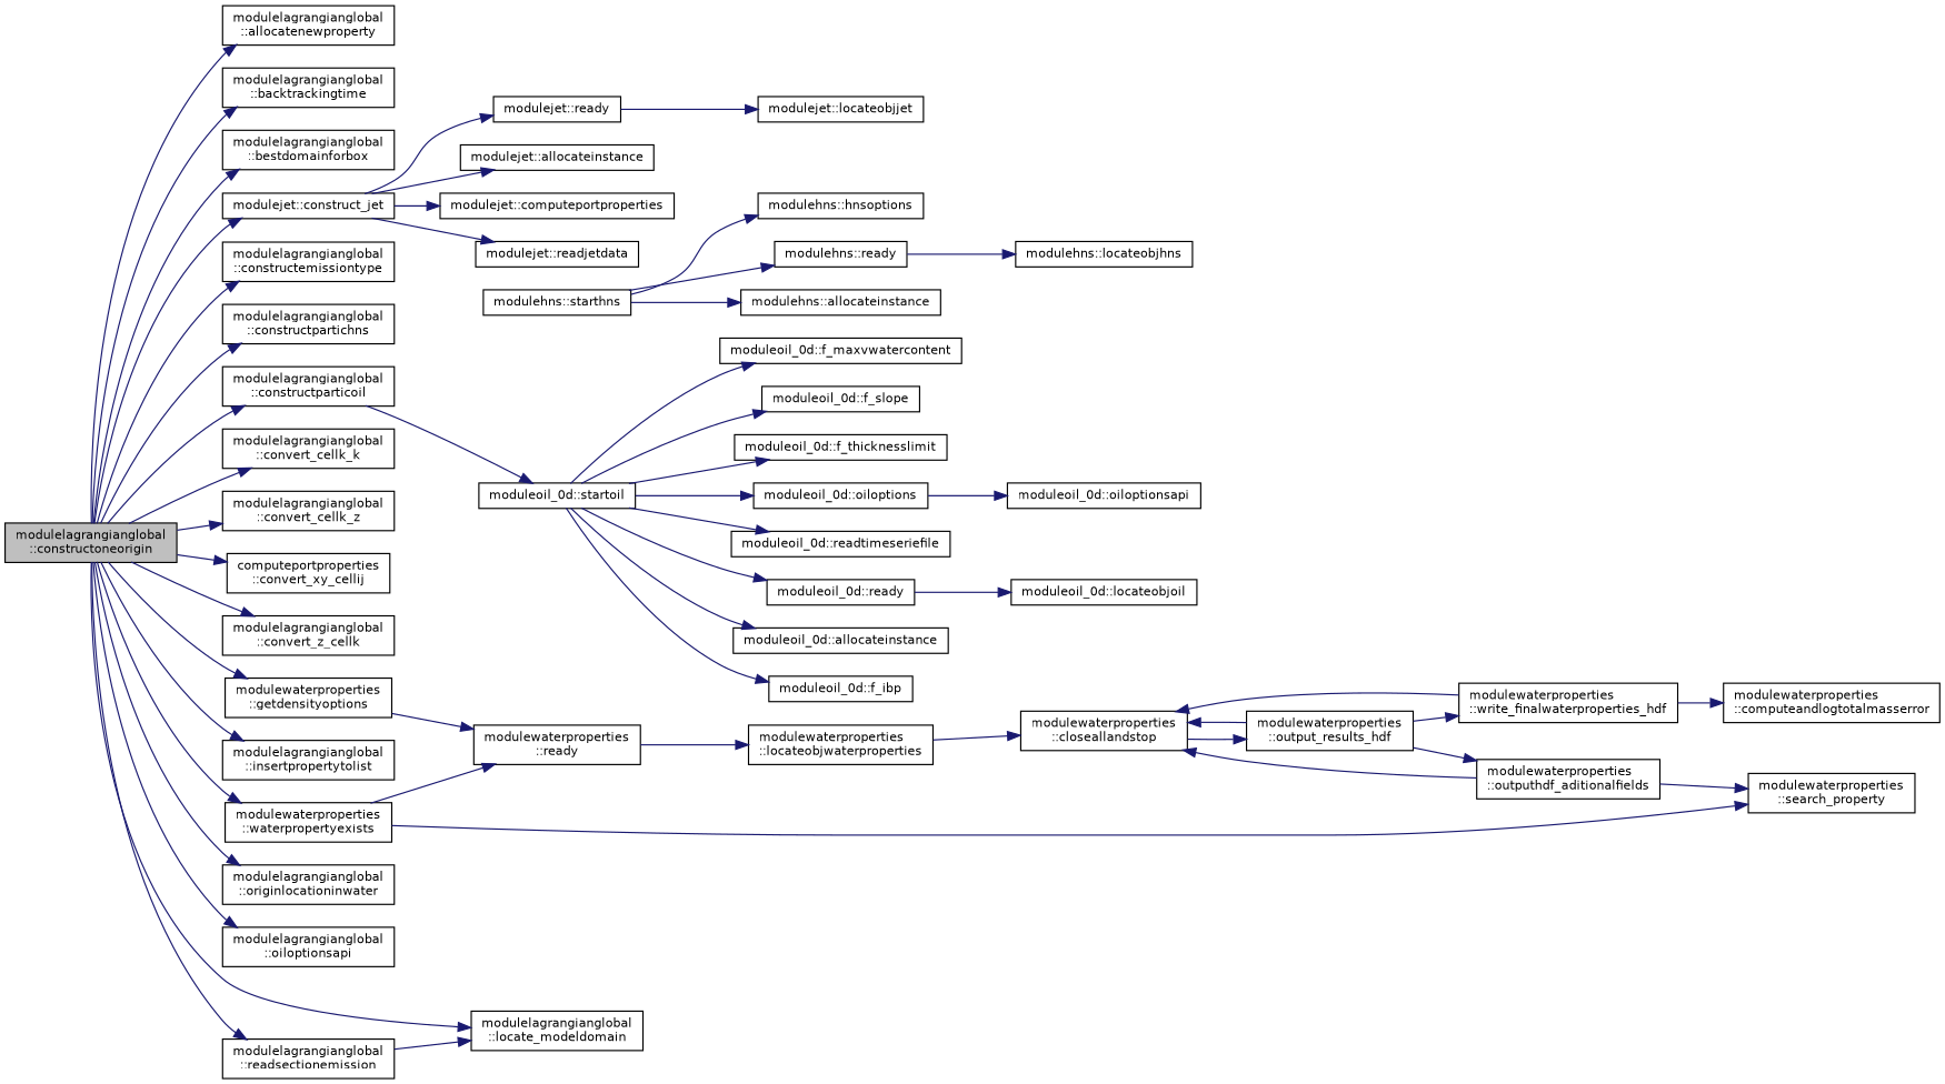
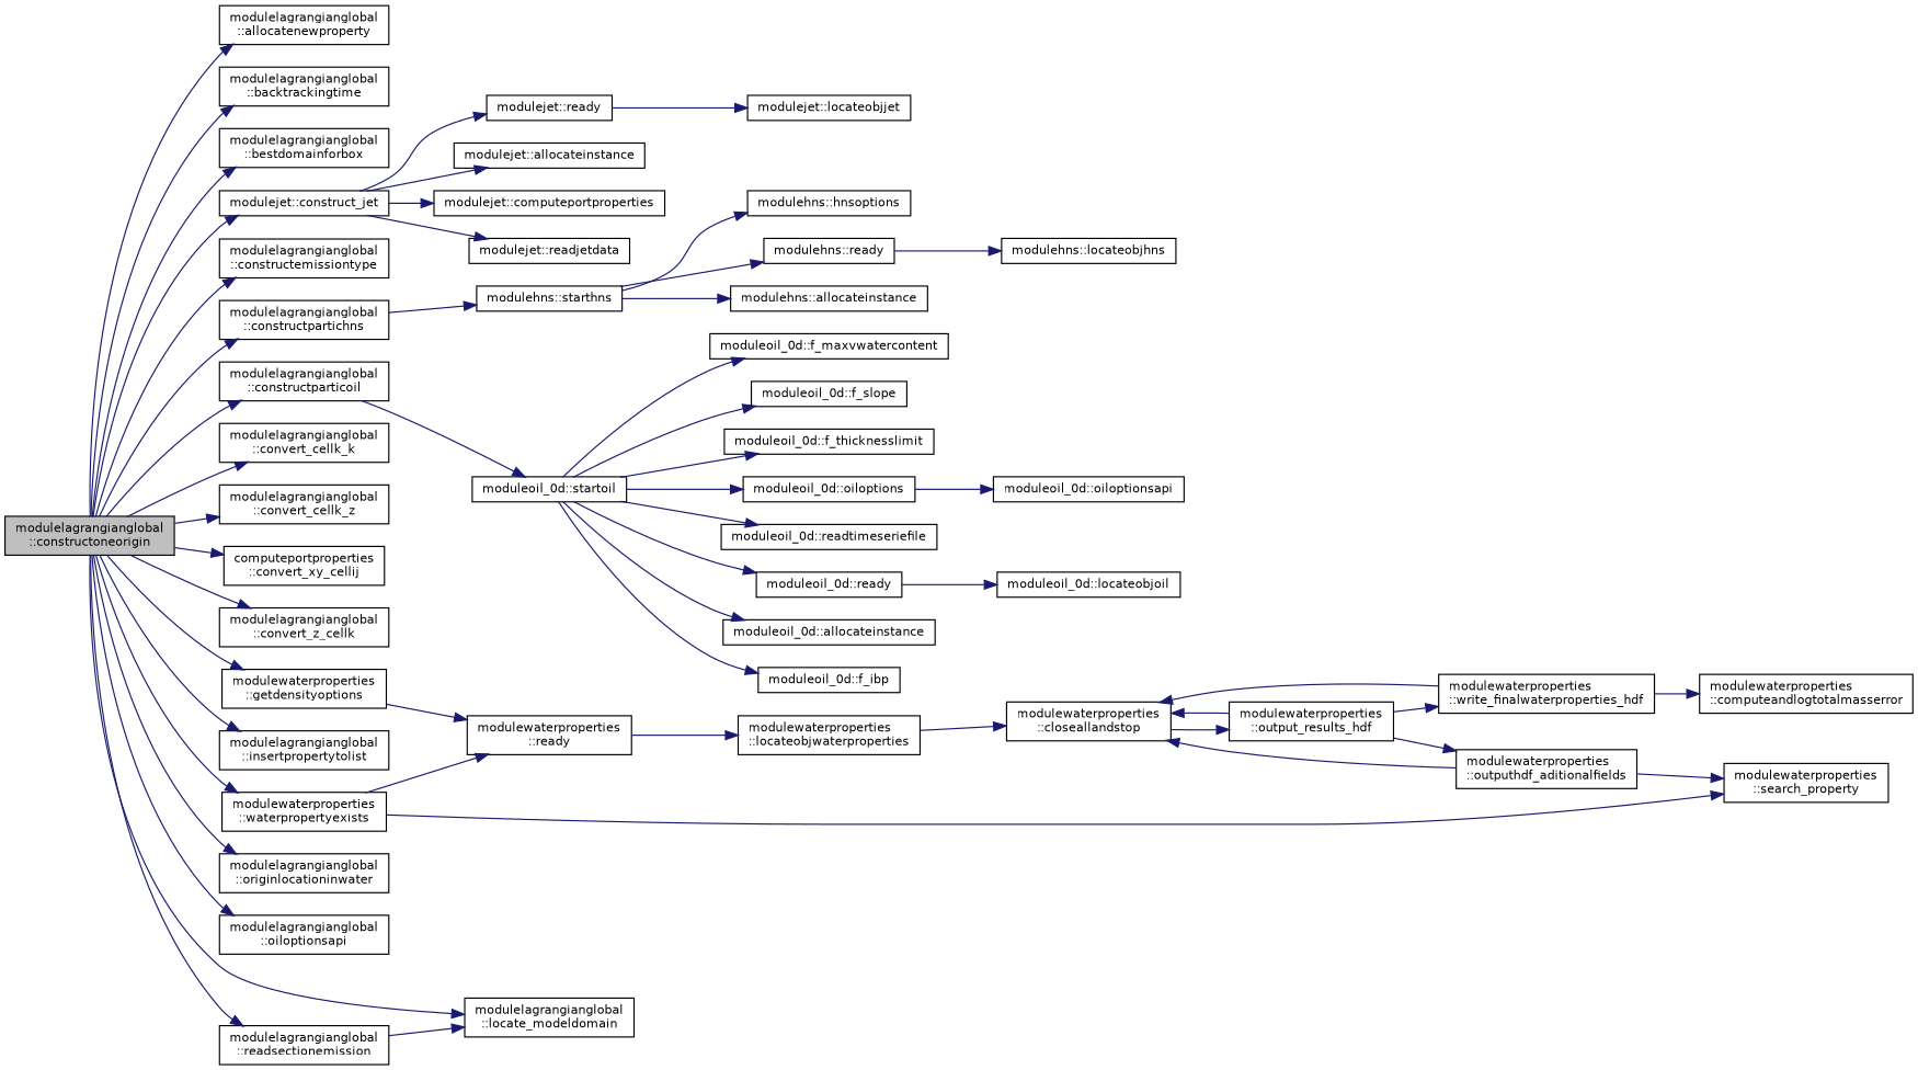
  digraph {
    rankdir=LR
    node [color=black fillcolor=white fontname=Helvetica fontsize=10 shape=record style=filled]
    edge [color=midnightblue fontname=Helvetica fontsize=10 labelfontname=Helvetica labelfontsize=10 style=solid]
    n1 [fillcolor=grey75 fontcolor=black height=0.2 label="modulelagrangianglobal\l::constructoneorigin" width=0.4]
    n2 [height=0.2 label="modulelagrangianglobal\l::allocatenewproperty" width=0.4]
    n3 [height=0.2 label="modulelagrangianglobal\l::backtrackingtime" width=0.4]
    n4 [height=0.2 label="modulelagrangianglobal\l::bestdomainforbox" width=0.4]
    n5 [height=0.2 label="modulejet::construct_jet" width=0.4]
    n6 [height=0.2 label="modulelagrangianglobal\l::constructemissiontype" width=0.4]
    n7 [height=0.2 label="modulelagrangianglobal\l::constructpartichns" width=0.4]
    n8 [height=0.2 label="modulelagrangianglobal\l::constructparticoil" width=0.4]
    n9 [height=0.2 label="modulelagrangianglobal\l::convert_cellk_k" width=0.4]
    n10 [height=0.2 label="modulelagrangianglobal\l::convert_cellk_z" width=0.4]
    n11 [height=0.2 label="computeportproperties\l::convert_xy_cellij" width=0.4]
    n12 [height=0.2 label="modulelagrangianglobal\l::convert_z_cellk" width=0.4]
    n13 [height=0.2 label="modulewaterproperties\l::getdensityoptions" width=0.4]
    n14 [height=0.2 label="modulelagrangianglobal\l::insertpropertytolist" width=0.4]
    n15 [height=0.2 label="modulelagrangianglobal\l::locate_modeldomain" width=0.4]
    n16 [height=0.2 label="modulelagrangianglobal\l::originlocationinwater" width=0.4]
    n17 [height=0.2 label="modulelagrangianglobal\l::oiloptionsapi" width=0.4]
    n18 [height=0.2 label="modulelagrangianglobal\l::readsectionemission" width=0.4]
    n19 [height=0.2 label="modulewaterproperties\l::waterpropertyexists" width=0.4]
    n20 [height=0.2 label="modulejet::allocateinstance" width=0.4]
    n21 [height=0.2 label="modulejet::computeportproperties" width=0.4]
    n22 [height=0.2 label="modulejet::readjetdata" width=0.4]
    n23 [height=0.2 label="modulejet::ready" width=0.4]
    n24 [height=0.2 label="modulehns::starthns" width=0.4]
    n25 [height=0.2 label="moduleoil_0d::startoil" width=0.4]
    n26 [height=0.2 label="modulewaterproperties\l::ready" width=0.4]
    n27 [height=0.2 label="modulewaterproperties\l::search_property" width=0.4]
    n28 [height=0.2 label="modulejet::locateobjjet" width=0.4]
    n29 [height=0.2 label="modulehns::allocateinstance" width=0.4]
    n30 [height=0.2 label="modulehns::hnsoptions" width=0.4]
    n31 [height=0.2 label="modulehns::ready" width=0.4]
    n32 [height=0.2 label="modulehns::locateobjhns" width=0.4]
    n33 [height=0.2 label="moduleoil_0d::allocateinstance" width=0.4]
    n34 [height=0.2 label="moduleoil_0d::f_ibp" width=0.4]
    n35 [height=0.2 label="moduleoil_0d::f_maxvwatercontent" width=0.4]
    n36 [height=0.2 label="moduleoil_0d::f_slope" width=0.4]
    n37 [height=0.2 label="moduleoil_0d::f_thicknesslimit" width=0.4]
    n38 [height=0.2 label="moduleoil_0d::oiloptions" width=0.4]
    n39 [height=0.2 label="moduleoil_0d::readtimeseriefile" width=0.4]
    n40 [height=0.2 label="moduleoil_0d::ready" width=0.4]
    n41 [height=0.2 label="moduleoil_0d::oiloptionsapi" width=0.4]
    n42 [height=0.2 label="moduleoil_0d::locateobjoil" width=0.4]
    n43 [height=0.2 label="modulewaterproperties\l::locateobjwaterproperties" width=0.4]
    n44 [height=0.2 label="modulewaterproperties\l::closeallandstop" width=0.4]
    n45 [height=0.2 label="modulewaterproperties\l::output_results_hdf" width=0.4]
    n46 [height=0.2 label="modulewaterproperties\l::outputhdf_aditionalfields" width=0.4]
    n47 [height=0.2 label="modulewaterproperties\l::write_finalwaterproperties_hdf" width=0.4]
    n48 [height=0.2 label="modulewaterproperties\l::computeandlogtotalmasserror" width=0.4]
    n1 -> n2
    n1 -> n3
    n1 -> n4
    n1 -> n5
    n1 -> n6
    n1 -> n7
    n1 -> n8
    n1 -> n9
    n1 -> n10
    n1 -> n11
    n1 -> n12
    n1 -> n13
    n1 -> n14
    n1 -> n15
    n1 -> n16
    n1 -> n17
    n1 -> n18
    n1 -> n19
    n5 -> n20
    n5 -> n21
    n5 -> n22
    n5 -> n23
+   n7 -> n24
    n8 -> n25
    n13 -> n26
    n18 -> n15
    n19 -> n26
    n19 -> n27
    n23 -> n28
    n24 -> n29
    n24 -> n30
    n24 -> n31
    n25 -> n33
    n25 -> n34
    n25 -> n35
    n25 -> n36
    n25 -> n37
    n25 -> n38
    n25 -> n39
    n25 -> n40
    n26 -> n43
    n31 -> n32
    n38 -> n41
    n40 -> n42
    n43 -> n44
    n44 -> n45
    n45 -> n44
    n45 -> n46
    n45 -> n47
    n46 -> n27
    n46 -> n44
    n47 -> n44
    n47 -> n48
  }
